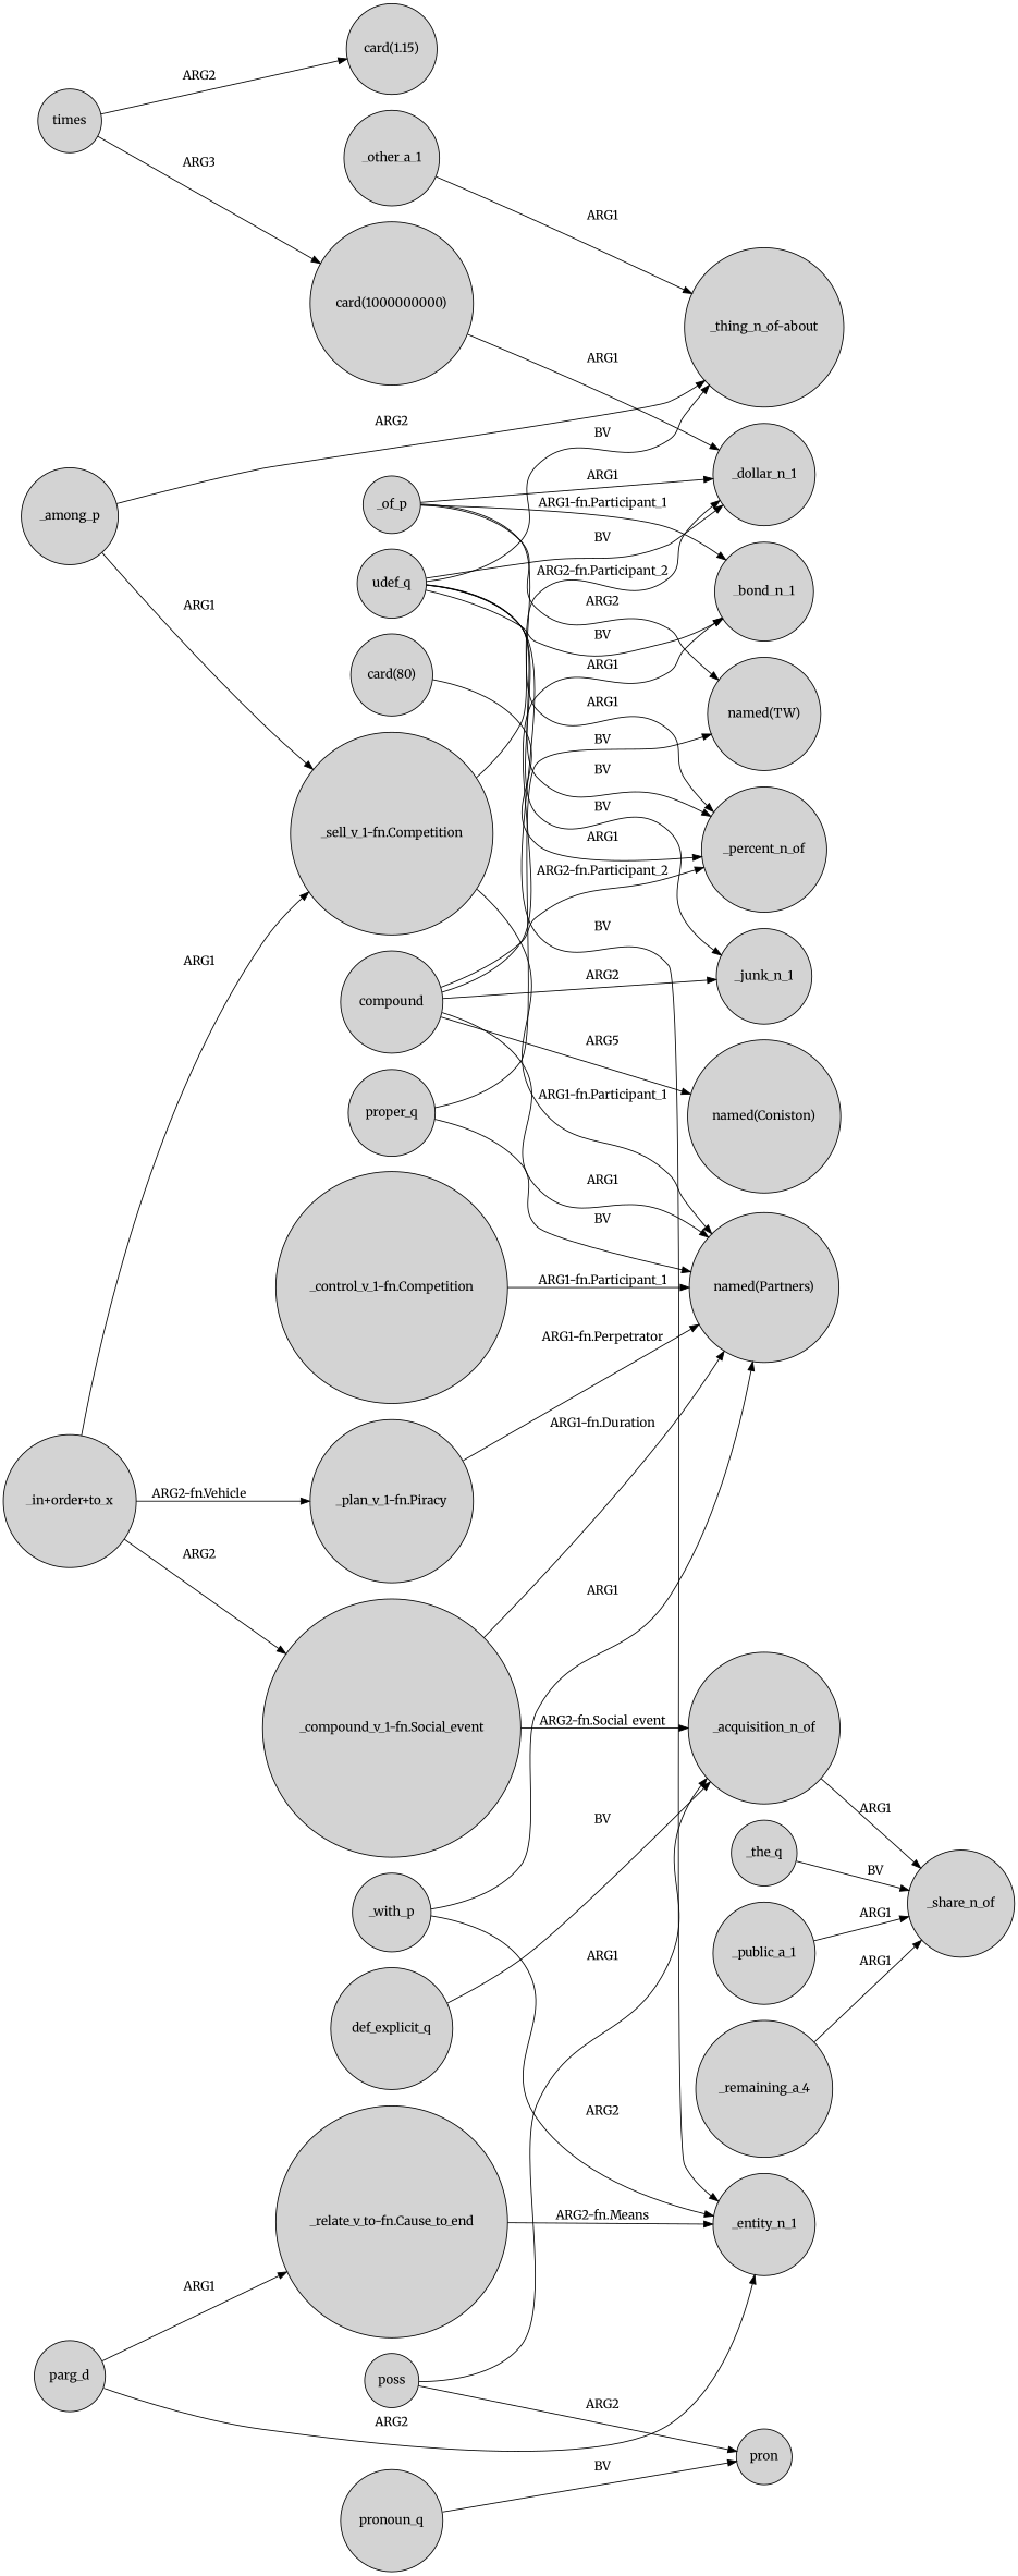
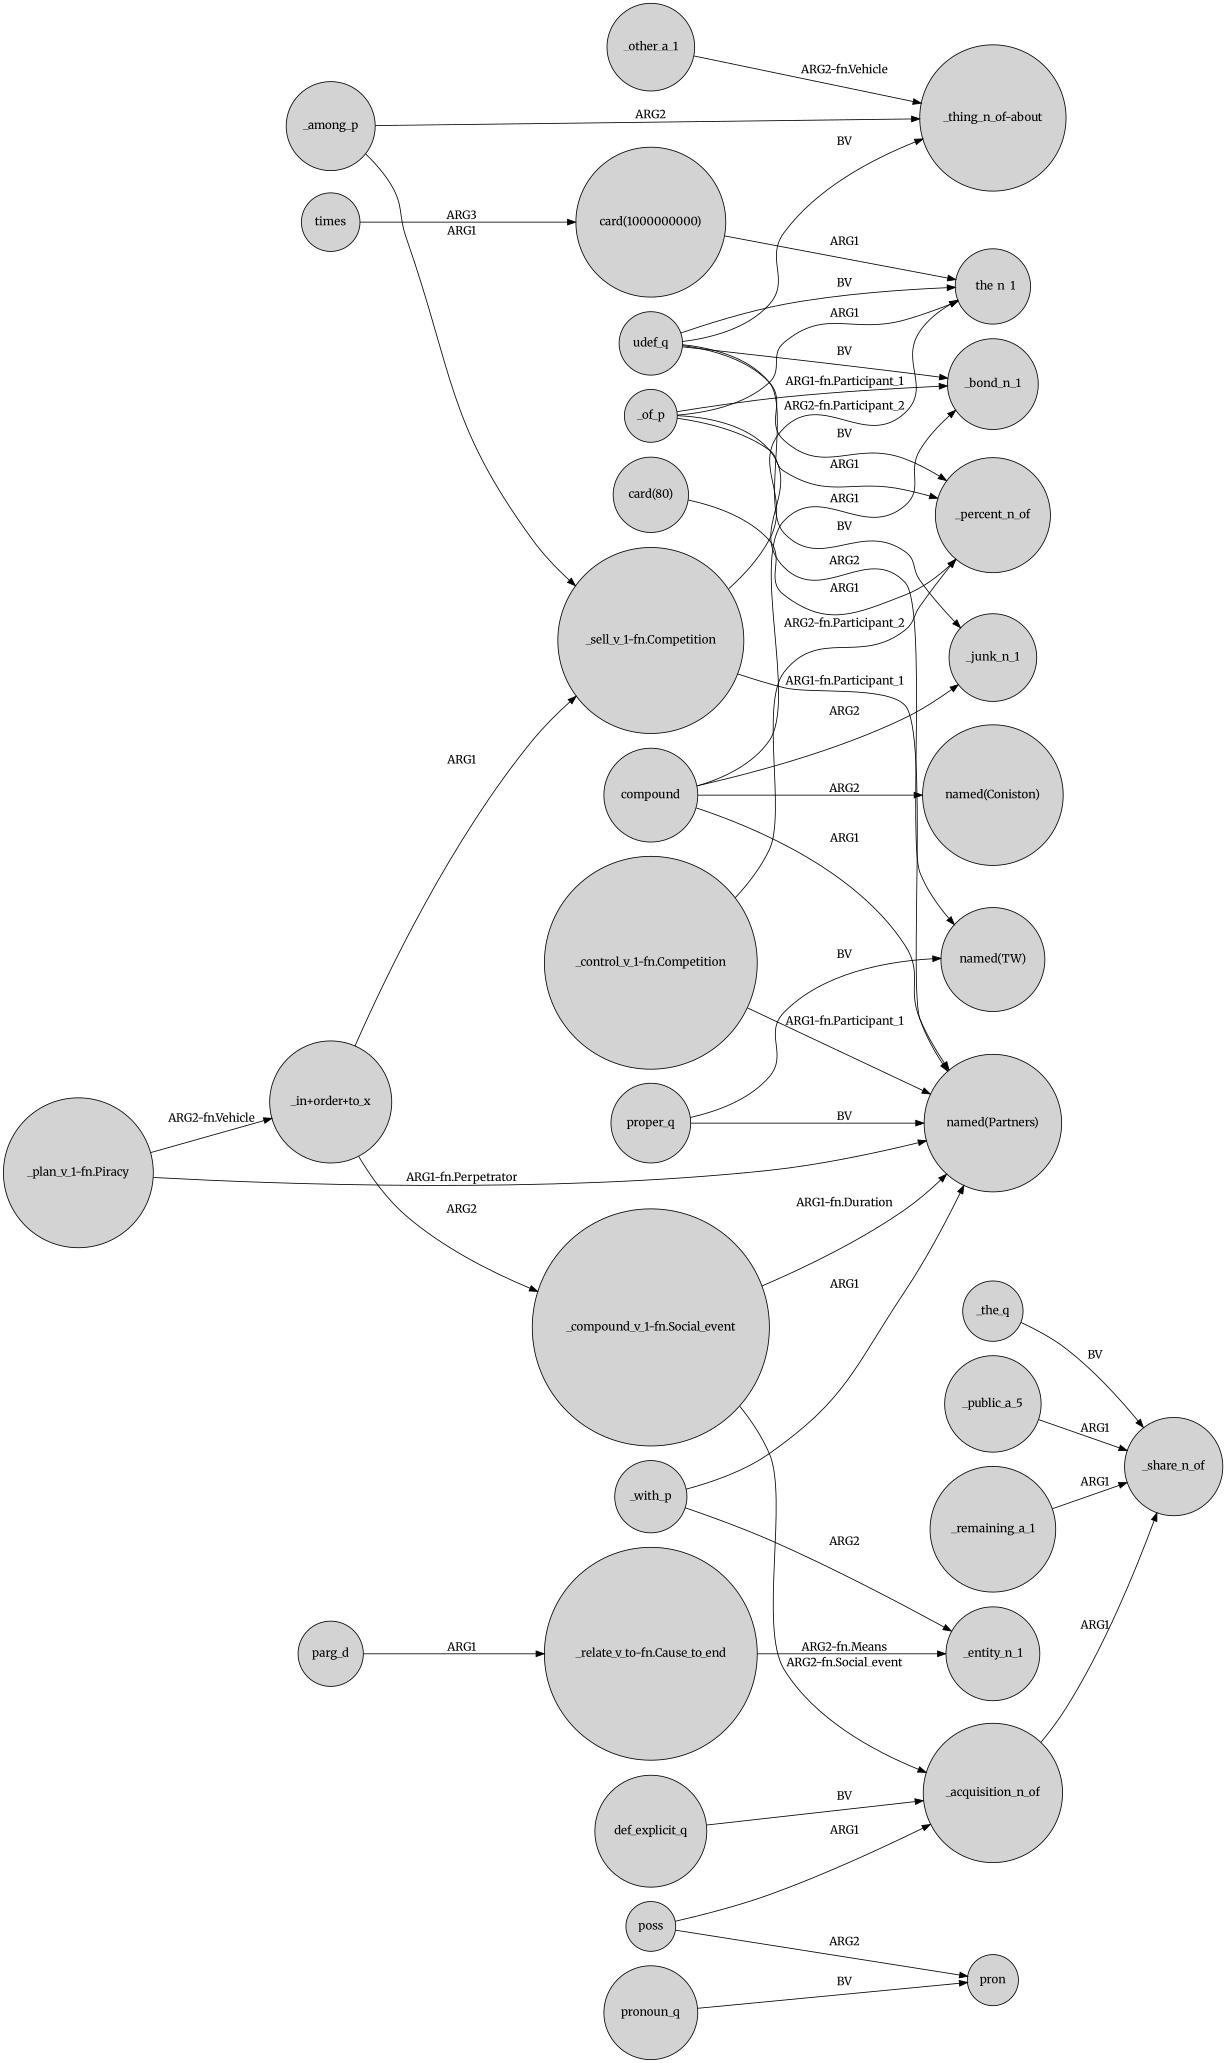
  digraph {
    fontname=Merriweather
    rankdir=LR
    node [fontname=Merriweather shape=circle style=filled]
    edge [fontname=Merriweather]
    _other_a_1
    "_thing_n_of-about"
    _of_p
-   _dollar_n_1
+   _dollar_n_1 [label=_the_n_1]
    "named(TW)"
    _percent_n_of
    _bond_n_1
    proper_q
    "named(Partners)"
    "card(1000000000)"
    "_control_v_1-fn.Competition"
    "card(80)"
    times
-   "card(1.15)"
    udef_q
    _junk_n_1
    _entity_n_1
    "_plan_v_1-fn.Piracy"
    "_in+order+to_x"
    n20 [label="_compound_v_1-fn.Social_event"]
    "_sell_v_1-fn.Competition"
    compound
    "named(Coniston)"
    _the_q
    _share_n_of
    def_explicit_q
    _acquisition_n_of
    pronoun_q
    pron
    poss
    parg_d
    "_relate_v_to-fn.Cause_to_end"
-   _public_a_1
+   _public_a_1 [label=_public_a_5]
    _among_p
    _with_p
-   _remaining_a_1 [label=_remaining_a_4]
-   _other_a_1 -> "_thing_n_of-about" [label=ARG1]
+   _remaining_a_1
+   _other_a_1 -> "_thing_n_of-about" [label="ARG2-fn.Vehicle"]
    _of_p -> _dollar_n_1 [label=ARG1]
    _of_p -> "named(TW)" [label=ARG2]
    _of_p -> _percent_n_of [label=ARG1]
    _of_p -> _bond_n_1 [label="ARG1-fn.Participant_1"]
    proper_q -> "named(TW)" [label=BV]
    proper_q -> "named(Partners)" [label=BV]
    "card(1000000000)" -> _dollar_n_1 [label=ARG1]
-   compound -> _percent_n_of [label="ARG2-fn.Participant_2"]
+   "_control_v_1-fn.Competition" -> _percent_n_of [label="ARG2-fn.Participant_2"]
    "_control_v_1-fn.Competition" -> "named(Partners)" [label="ARG1-fn.Participant_1"]
    "card(80)" -> _percent_n_of [label=ARG1]
    times -> "card(1000000000)" [label=ARG3]
-   times -> "card(1.15)" [label=ARG2]
    udef_q -> "_thing_n_of-about" [label=BV]
    udef_q -> _dollar_n_1 [label=BV]
    udef_q -> _percent_n_of [label=BV]
    udef_q -> _bond_n_1 [label=BV]
    udef_q -> _junk_n_1 [label=BV]
-   udef_q -> _entity_n_1 [label=BV]
    "_plan_v_1-fn.Piracy" -> "named(Partners)" [label="ARG1-fn.Perpetrator"]
-   "_in+order+to_x" -> "_plan_v_1-fn.Piracy" [label="ARG2-fn.Vehicle"]
+   "_plan_v_1-fn.Piracy" -> "_in+order+to_x" [label="ARG2-fn.Vehicle"]
    "_in+order+to_x" -> n20 [label=ARG2]
    "_in+order+to_x" -> "_sell_v_1-fn.Competition" [label=ARG1]
    n20 -> "named(Partners)" [label="ARG1-fn.Duration"]
    n20 -> _acquisition_n_of [label="ARG2-fn.Social_event"]
    "_sell_v_1-fn.Competition" -> _dollar_n_1 [label="ARG2-fn.Participant_2"]
    "_sell_v_1-fn.Competition" -> "named(Partners)" [label="ARG1-fn.Participant_1"]
    compound -> _bond_n_1 [label=ARG1]
    compound -> "named(Partners)" [label=ARG1]
    compound -> _junk_n_1 [label=ARG2]
-   compound -> "named(Coniston)" [label=ARG5]
+   compound -> "named(Coniston)" [label=ARG2]
    _the_q -> _share_n_of [label=BV]
    def_explicit_q -> _acquisition_n_of [label=BV]
    _acquisition_n_of -> _share_n_of [label=ARG1]
    pronoun_q -> pron [label=BV]
    poss -> _acquisition_n_of [label=ARG1]
    poss -> pron [label=ARG2]
-   parg_d -> _entity_n_1 [label=ARG2]
    parg_d -> "_relate_v_to-fn.Cause_to_end" [label=ARG1]
    "_relate_v_to-fn.Cause_to_end" -> _entity_n_1 [label="ARG2-fn.Means"]
    _public_a_1 -> _share_n_of [label=ARG1]
    _among_p -> "_thing_n_of-about" [label=ARG2]
    _among_p -> "_sell_v_1-fn.Competition" [label=ARG1]
    _with_p -> "named(Partners)" [label=ARG1]
    _with_p -> _entity_n_1 [label=ARG2]
    _remaining_a_1 -> _share_n_of [label=ARG1]
  }
